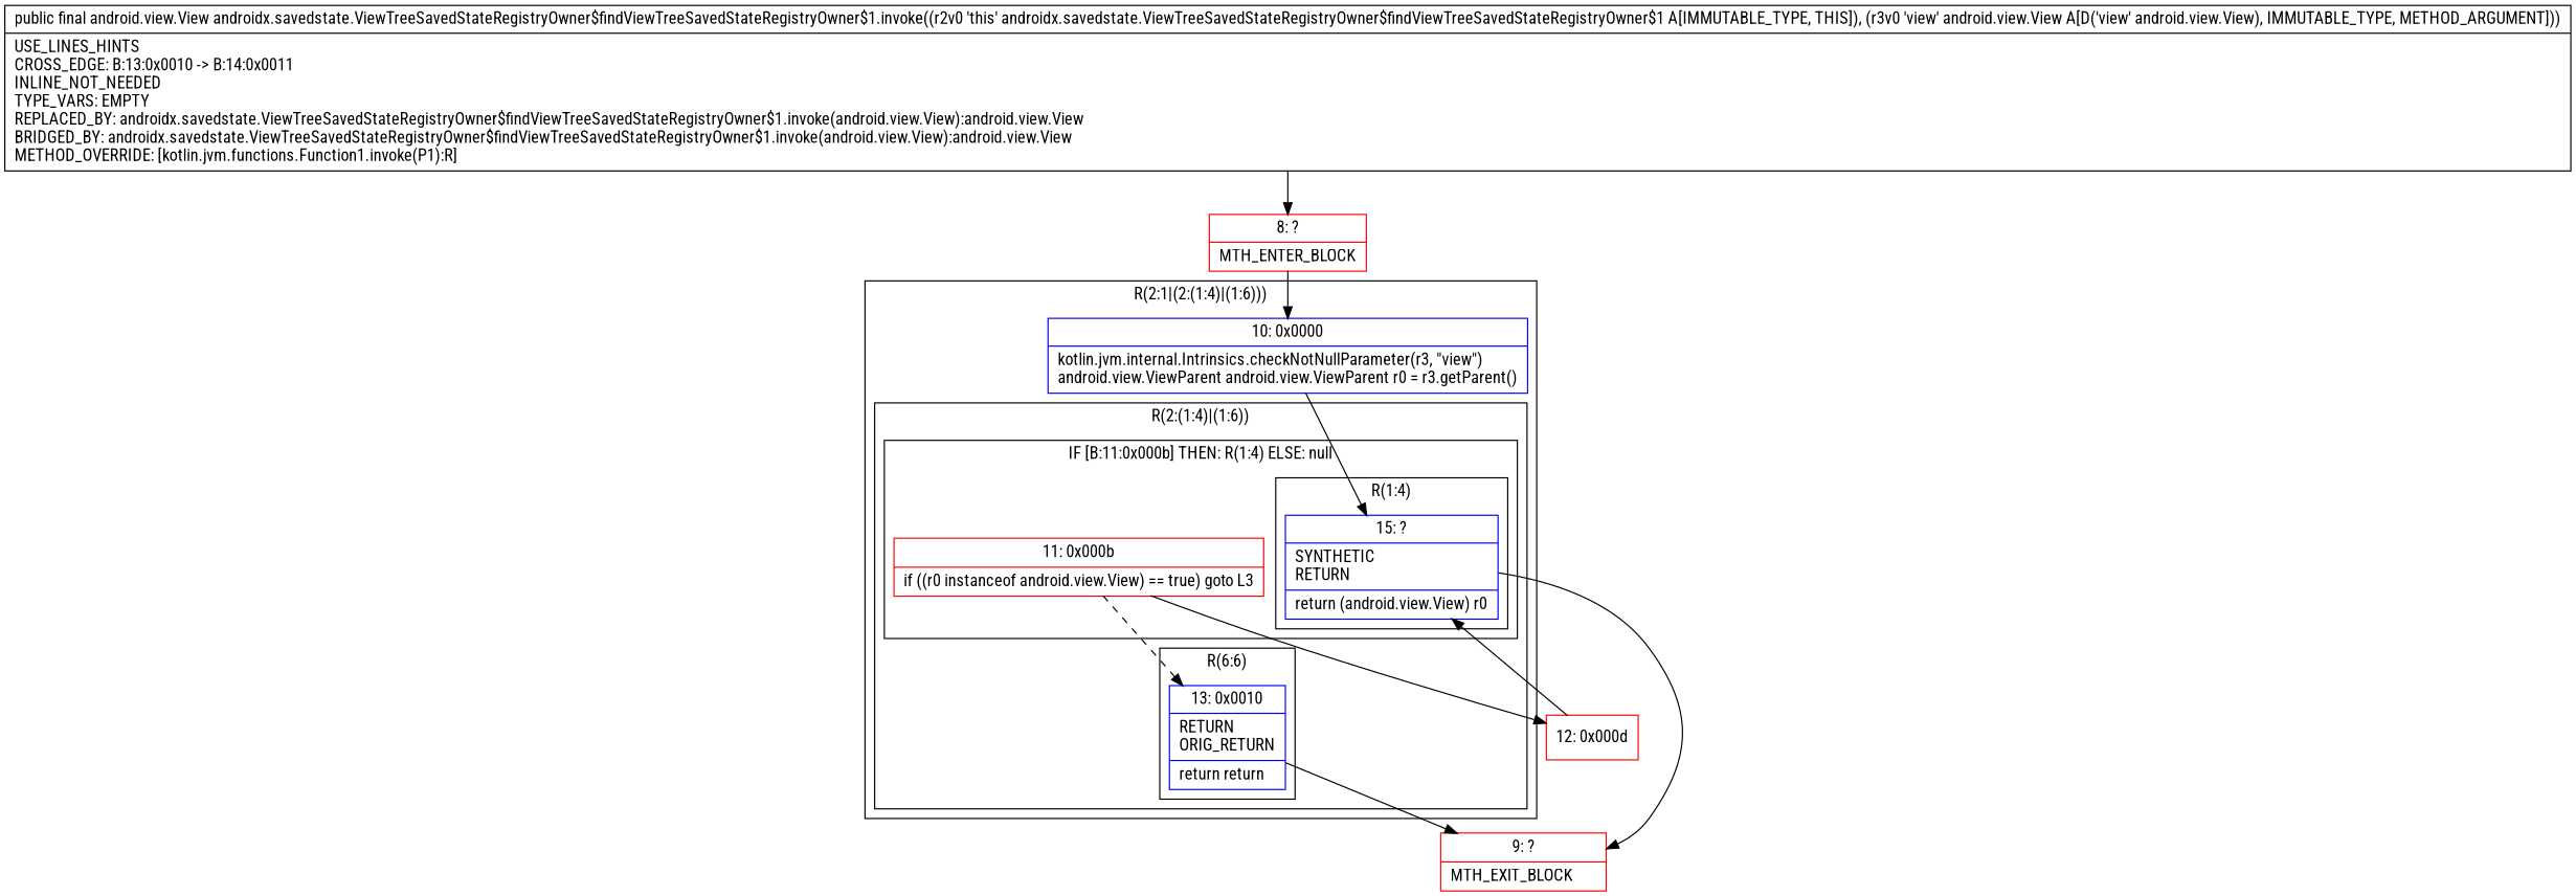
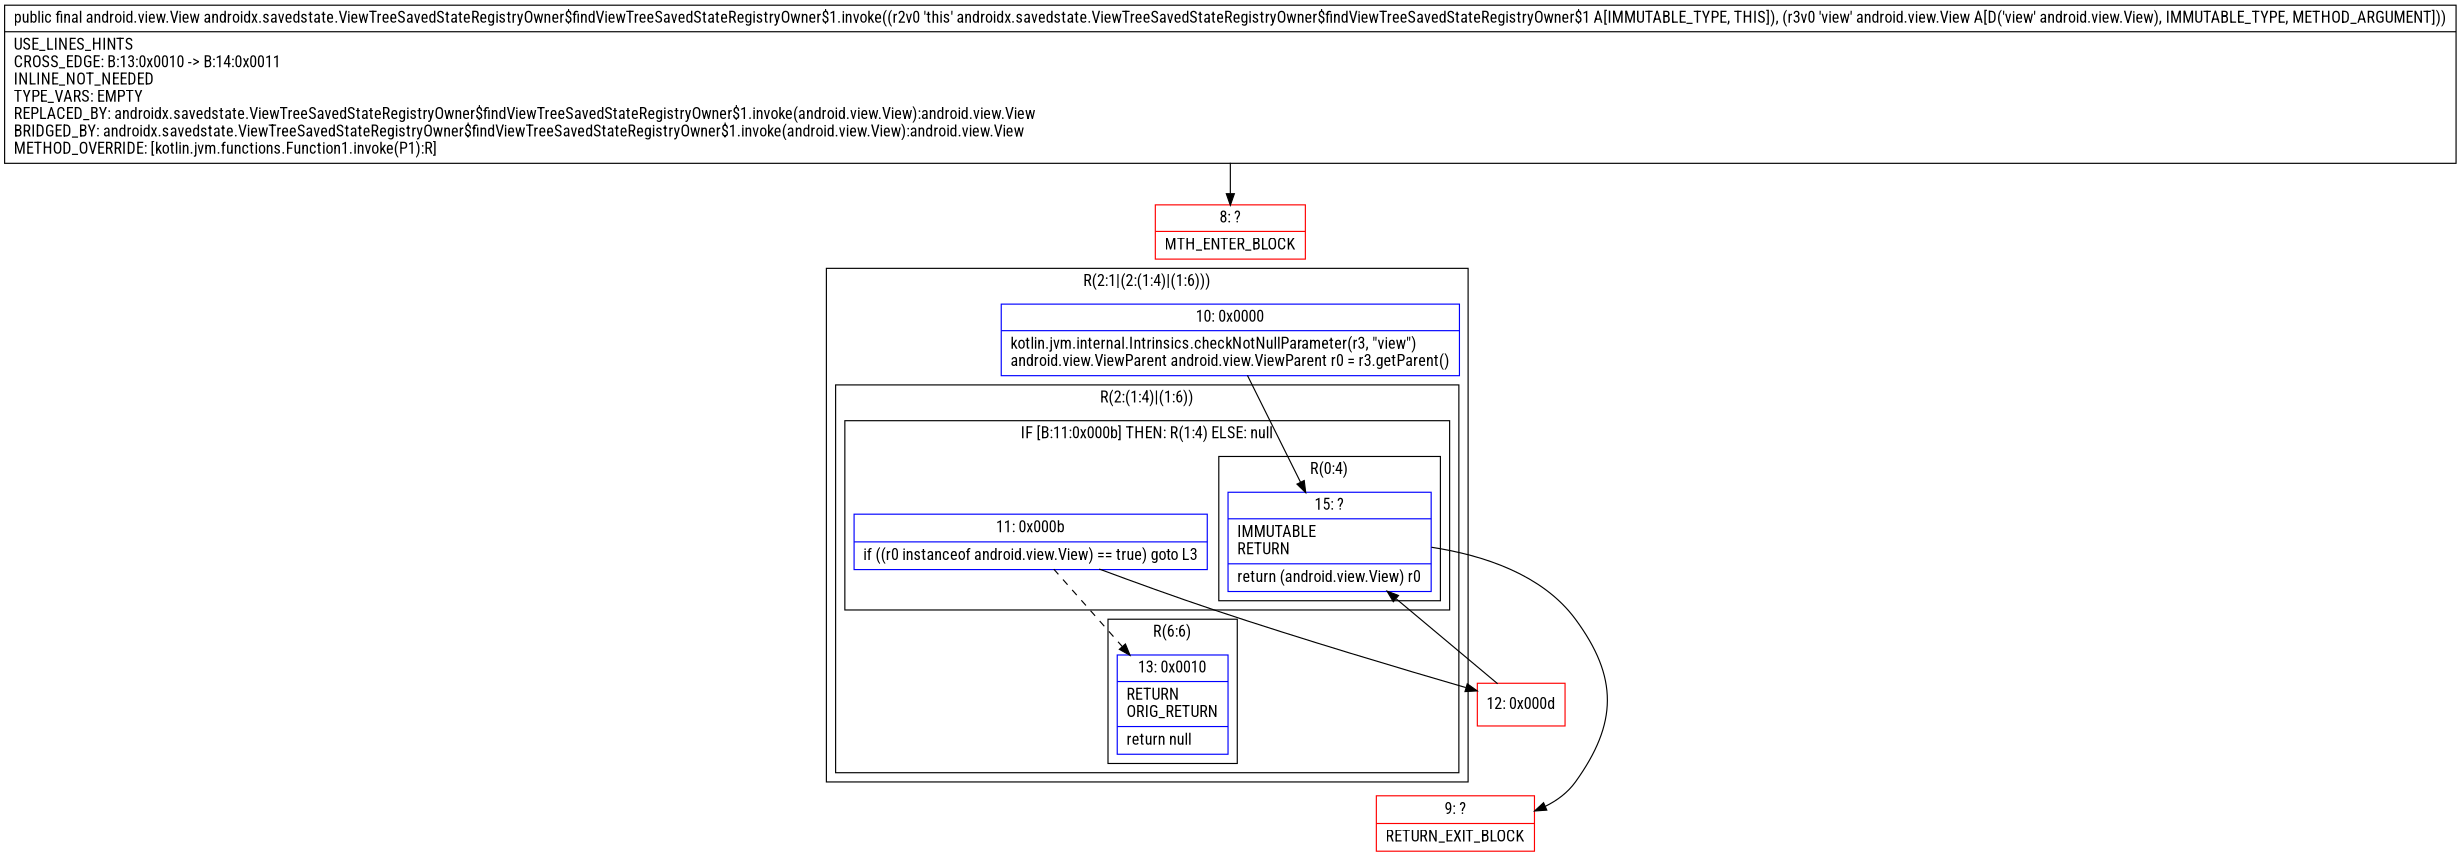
  digraph {
    fontname="Roboto Condensed"
    node [color=blue fontname="Roboto Condensed" shape=record]
    edge [fontname="Roboto Condensed"]
-   n1 [label="{15\:\ ?|SYNTHETIC\lRETURN\l|return (android.view.View) r0\l}"]
-   n2 [color=red label="{11\:\ 0x000b|if ((r0 instanceof android.view.View) == true) goto L3\l}"]
-   n3 [label="{13\:\ 0x0010|RETURN\lORIG_RETURN\l|return return\l}"]
+   n1 [label="{15\:\ ?|IMMUTABLE\lRETURN\l|return (android.view.View) r0\l}"]
+   n2 [label="{11\:\ 0x000b|if ((r0 instanceof android.view.View) == true) goto L3\l}"]
+   n3 [label="{13\:\ 0x0010|RETURN\lORIG_RETURN\l|return null\l}"]
    n4 [label="{10\:\ 0x0000|kotlin.jvm.internal.Intrinsics.checkNotNullParameter(r3, \"view\")\landroid.view.ViewParent android.view.ViewParent r0 = r3.getParent()\l}"]
-   n5 [color=red label="{9\:\ ?|MTH_EXIT_BLOCK\l}"]
+   n5 [color=red label="{9\:\ ?|RETURN_EXIT_BLOCK\l}"]
    n6 [color=red label="{12\:\ 0x000d}"]
    n7 [color=red label="{8\:\ ?|MTH_ENTER_BLOCK\l}"]
    n8 [label="{public final android.view.View androidx.savedstate.ViewTreeSavedStateRegistryOwner$findViewTreeSavedStateRegistryOwner$1.invoke((r2v0 'this' androidx.savedstate.ViewTreeSavedStateRegistryOwner$findViewTreeSavedStateRegistryOwner$1 A[IMMUTABLE_TYPE, THIS]), (r3v0 'view' android.view.View A[D('view' android.view.View), IMMUTABLE_TYPE, METHOD_ARGUMENT]))  | USE_LINES_HINTS\lCROSS_EDGE: B:13:0x0010 \-\> B:14:0x0011\lINLINE_NOT_NEEDED\lTYPE_VARS: EMPTY\lREPLACED_BY: androidx.savedstate.ViewTreeSavedStateRegistryOwner$findViewTreeSavedStateRegistryOwner$1.invoke(android.view.View):android.view.View\lBRIDGED_BY: androidx.savedstate.ViewTreeSavedStateRegistryOwner$findViewTreeSavedStateRegistryOwner$1.invoke(android.view.View):android.view.View\lMETHOD_OVERRIDE: [kotlin.jvm.functions.Function1.invoke(P1):R]\l}" color=""]
    subgraph cluster_1 {
      label="R(2:1|(2:(1:4)|(1:6)))"
      n4
      subgraph cluster_2 {
        label="R(2:(1:4)|(1:6))"
        subgraph cluster_3 {
          label="IF [B:11:0x000b] THEN: R(1:4) ELSE: null"
          n2
          subgraph cluster_4 {
-           label="R(1:4)"
+           label="R(0:4)"
            n1
          }
        }
        subgraph cluster_5 {
          label="R(6:6)"
          n3
        }
      }
    }
    n1 -> n5
    n2 -> n3 [style=dashed]
    n2 -> n6
-   n3 -> n5
    n4 -> n1
    n6 -> n1
-   n7 -> n4
    n8 -> n7
  }
